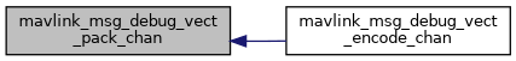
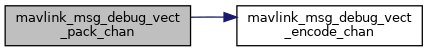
  digraph {
    rankdir=LR
    node [color=black fontname=Helvetica fontsize=10 shape=record style=filled]
    n1 [fillcolor=grey75 fontcolor=black height=0.2 label="mavlink_msg_debug_vect\l_pack_chan" width=0.4]
    n2 [fillcolor=white height=0.2 label="mavlink_msg_debug_vect\l_encode_chan" width=0.4]
-   n1 -> n2 [color=midnightblue dir=back fontname=Helvetica fontsize=10 labelfontname=Helvetica labelfontsize=10 style=solid]
+   n2 -> n1 [color=midnightblue dir=back fontname=Helvetica fontsize=10 labelfontname=Helvetica labelfontsize=10 style=solid]
  }
